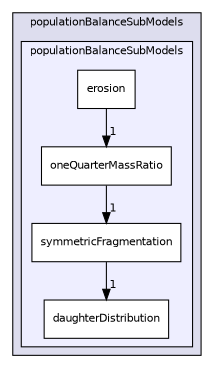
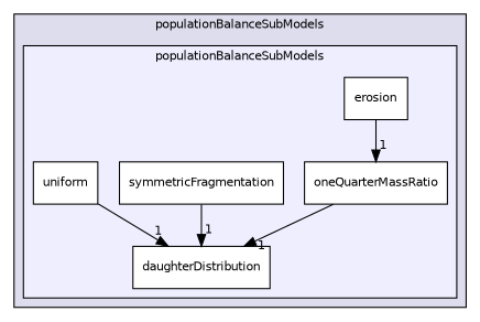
  digraph {
    compound=true
    node [color=black fillcolor=white fontname=Helvetica fontsize=10 shape=box style=filled]
    edge [headlabel=1 labeldistance=1.5 labelfontname=Helvetica labelfontsize=10]
    n1 [label=daughterDistribution]
    n2 [label=erosion]
    n3 [label=oneQuarterMassRatio]
    n4 [label=symmetricFragmentation]
+   n5 [label=uniform]
    subgraph cluster_1 {
      bgcolor="#ddddee"
      fontname=Helvetica
      fontsize=10
      label=populationBalanceSubModels
      pencolor=black
      subgraph cluster_2 {
        bgcolor="#eeeeff"
        fontname=Helvetica
        fontsize=10
        label=populationBalanceSubModels
        pencolor=black
        n1
        n2
        n3
        n4
+       n5
      }
    }
    n2 -> n3
-   n3 -> n4
+   n3 -> n1
    n4 -> n1
+   n5 -> n1
  }
